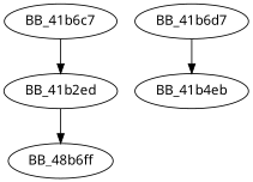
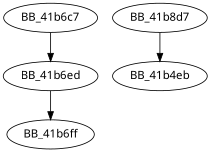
  digraph {
    fontname="Noto Sans"
    node [fontname="Noto Sans"]
    edge [fontname="Noto Sans"]
    BB_41b6c7
-   BB_41b6ed [label=BB_41b2ed]
+   BB_41b6ed
    n3 [label=BB_41b4eb]
-   BB_41b6d7
-   BB_41b6ff [label=BB_48b6ff]
+   BB_41b6d7 [label=BB_41b8d7]
+   BB_41b6ff
    BB_41b6c7 -> BB_41b6ed
    BB_41b6ed -> BB_41b6ff
    BB_41b6d7 -> n3
  }
